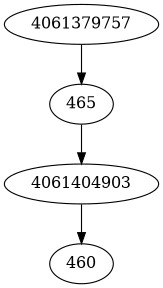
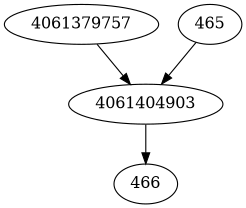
  strict digraph {
    4061379757
    4061404903
-   466 [label=460]
+   466
    465
-   4061379757 -> 465
+   4061379757 -> 4061404903
    4061404903 -> 466
    465 -> 4061404903
  }
